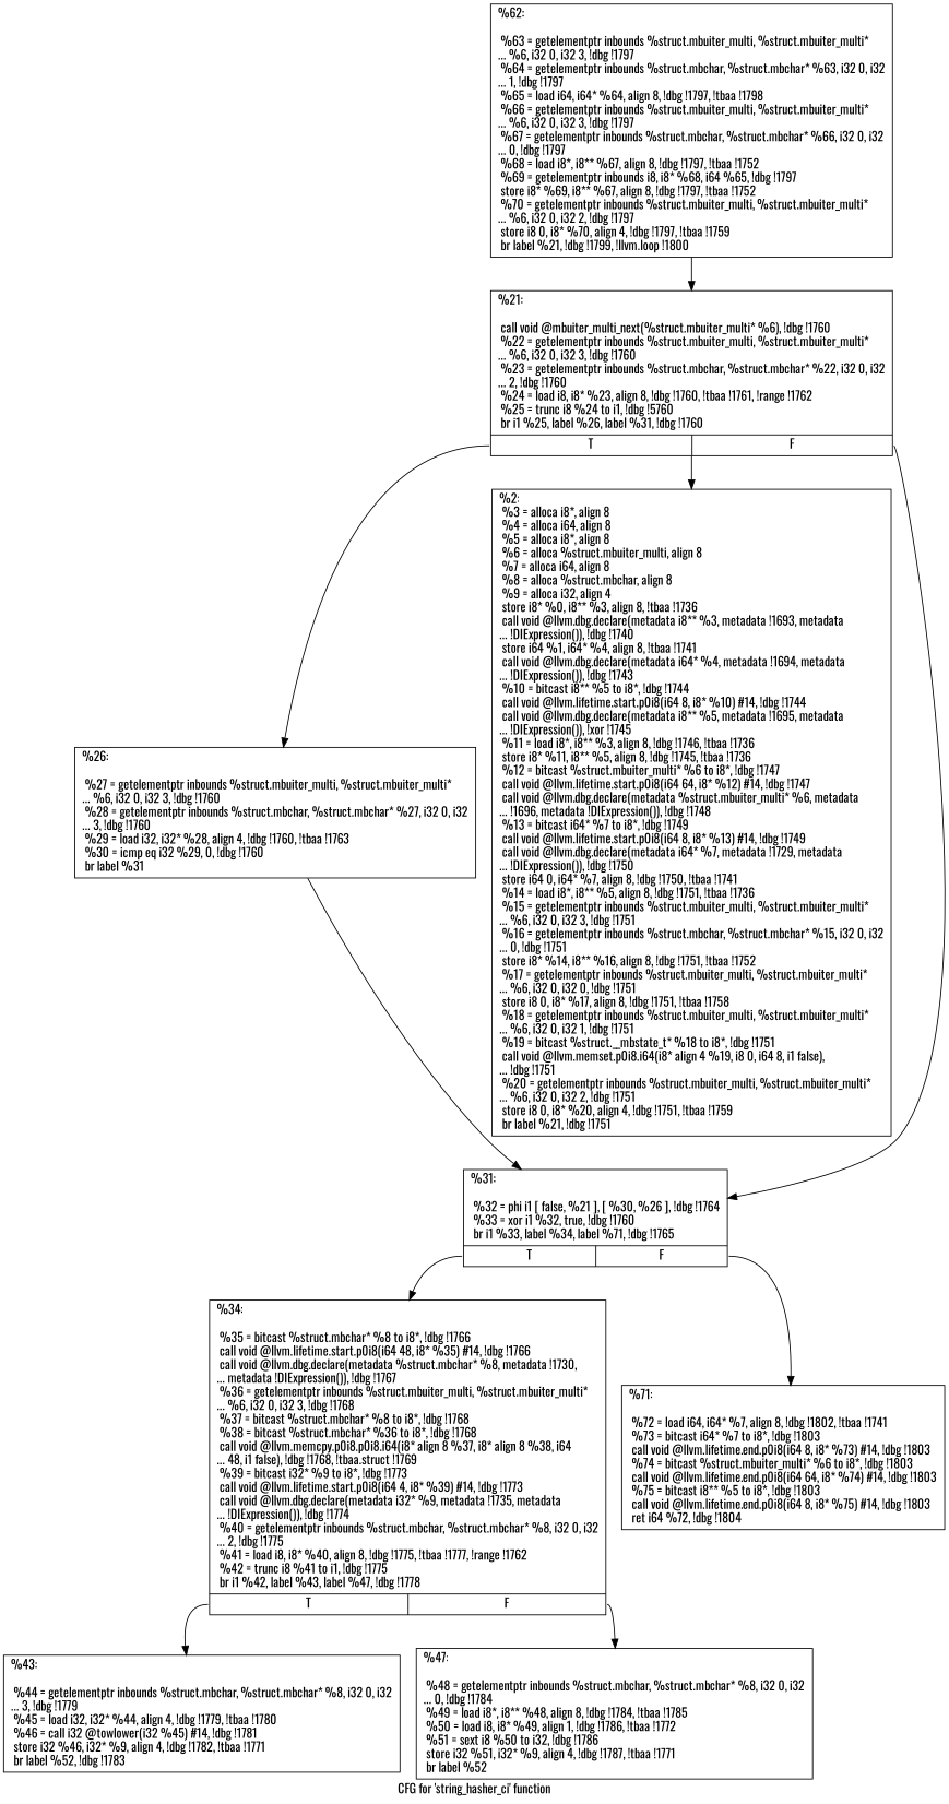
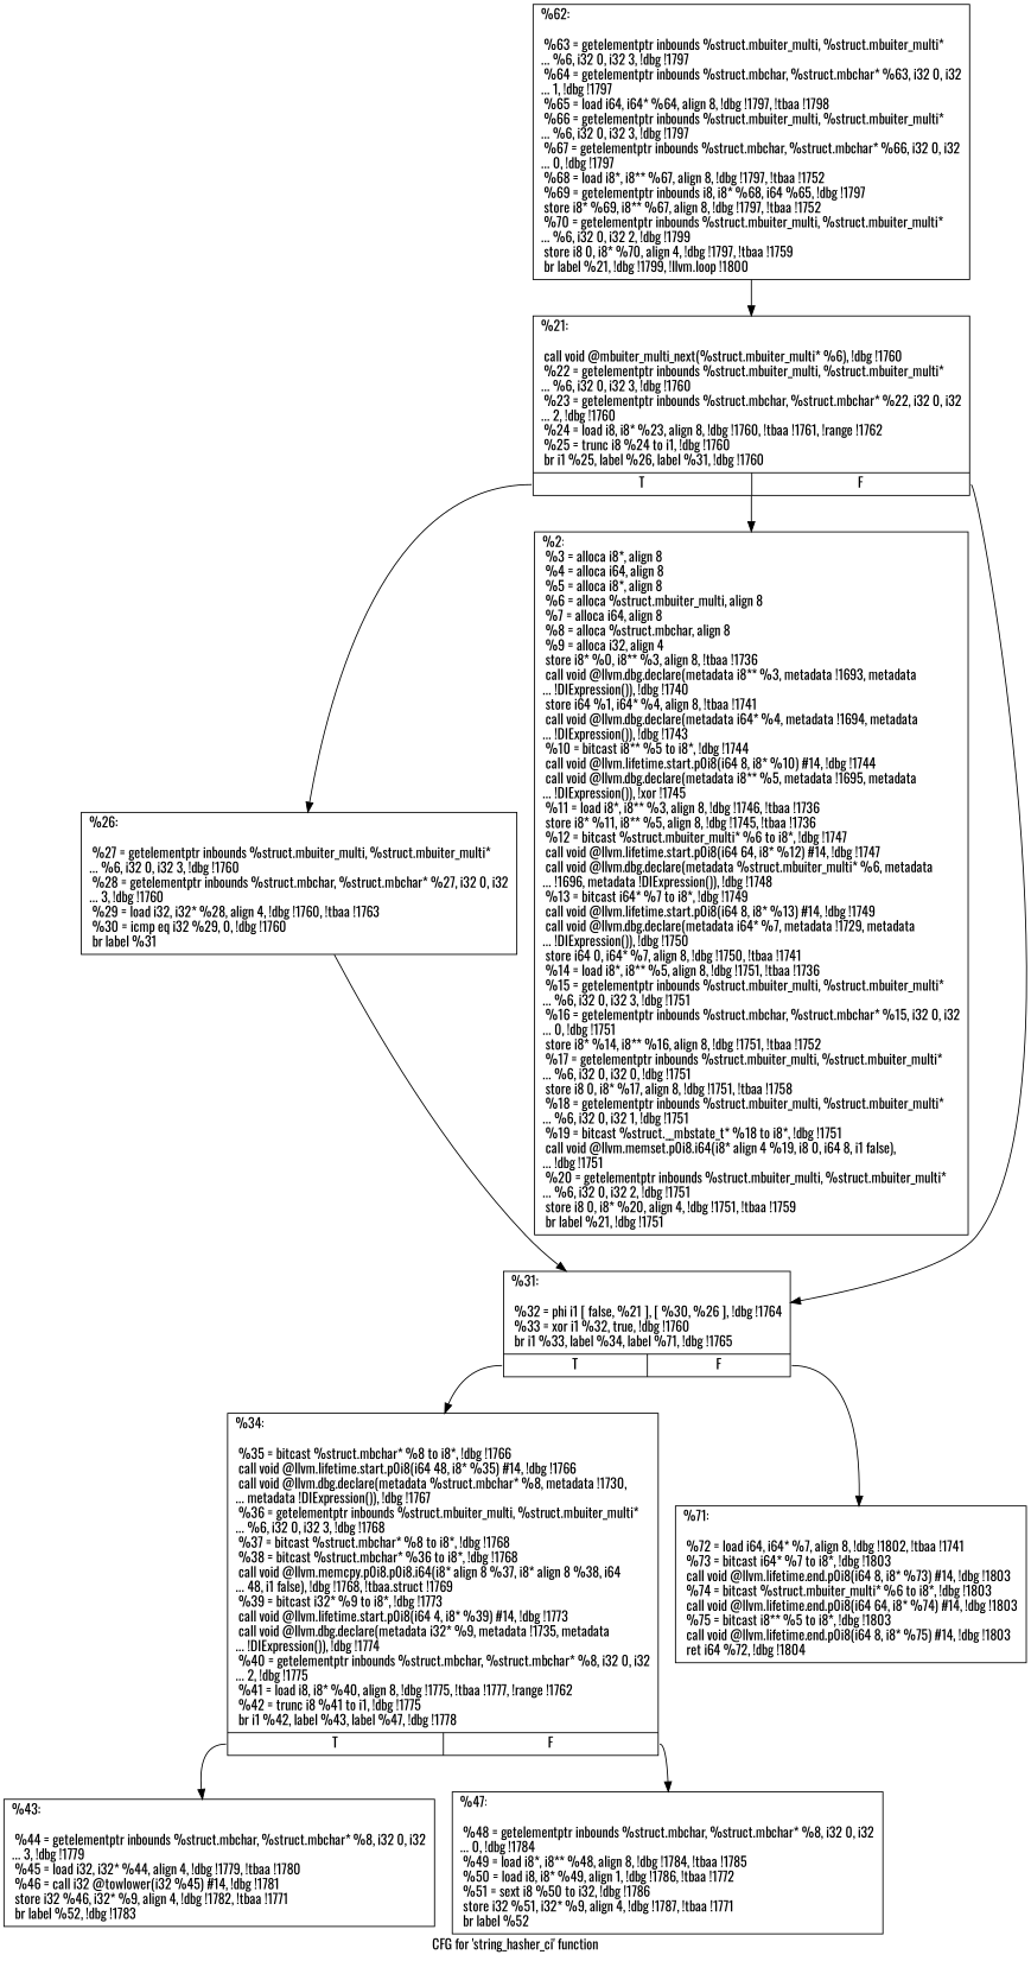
  digraph {
    fontname=Oswald
    label="CFG for 'string_hasher_ci' function"
    node [fontname=Oswald shape=record]
    edge [fontname=Oswald]
    n1 [label="{%2:\l  %3 = alloca i8*, align 8\l  %4 = alloca i64, align 8\l  %5 = alloca i8*, align 8\l  %6 = alloca %struct.mbuiter_multi, align 8\l  %7 = alloca i64, align 8\l  %8 = alloca %struct.mbchar, align 8\l  %9 = alloca i32, align 4\l  store i8* %0, i8** %3, align 8, !tbaa !1736\l  call void @llvm.dbg.declare(metadata i8** %3, metadata !1693, metadata\l... !DIExpression()), !dbg !1740\l  store i64 %1, i64* %4, align 8, !tbaa !1741\l  call void @llvm.dbg.declare(metadata i64* %4, metadata !1694, metadata\l... !DIExpression()), !dbg !1743\l  %10 = bitcast i8** %5 to i8*, !dbg !1744\l  call void @llvm.lifetime.start.p0i8(i64 8, i8* %10) #14, !dbg !1744\l  call void @llvm.dbg.declare(metadata i8** %5, metadata !1695, metadata\l... !DIExpression()), !xor !1745\l  %11 = load i8*, i8** %3, align 8, !dbg !1746, !tbaa !1736\l  store i8* %11, i8** %5, align 8, !dbg !1745, !tbaa !1736\l  %12 = bitcast %struct.mbuiter_multi* %6 to i8*, !dbg !1747\l  call void @llvm.lifetime.start.p0i8(i64 64, i8* %12) #14, !dbg !1747\l  call void @llvm.dbg.declare(metadata %struct.mbuiter_multi* %6, metadata\l... !1696, metadata !DIExpression()), !dbg !1748\l  %13 = bitcast i64* %7 to i8*, !dbg !1749\l  call void @llvm.lifetime.start.p0i8(i64 8, i8* %13) #14, !dbg !1749\l  call void @llvm.dbg.declare(metadata i64* %7, metadata !1729, metadata\l... !DIExpression()), !dbg !1750\l  store i64 0, i64* %7, align 8, !dbg !1750, !tbaa !1741\l  %14 = load i8*, i8** %5, align 8, !dbg !1751, !tbaa !1736\l  %15 = getelementptr inbounds %struct.mbuiter_multi, %struct.mbuiter_multi*\l... %6, i32 0, i32 3, !dbg !1751\l  %16 = getelementptr inbounds %struct.mbchar, %struct.mbchar* %15, i32 0, i32\l... 0, !dbg !1751\l  store i8* %14, i8** %16, align 8, !dbg !1751, !tbaa !1752\l  %17 = getelementptr inbounds %struct.mbuiter_multi, %struct.mbuiter_multi*\l... %6, i32 0, i32 0, !dbg !1751\l  store i8 0, i8* %17, align 8, !dbg !1751, !tbaa !1758\l  %18 = getelementptr inbounds %struct.mbuiter_multi, %struct.mbuiter_multi*\l... %6, i32 0, i32 1, !dbg !1751\l  %19 = bitcast %struct.__mbstate_t* %18 to i8*, !dbg !1751\l  call void @llvm.memset.p0i8.i64(i8* align 4 %19, i8 0, i64 8, i1 false),\l... !dbg !1751\l  %20 = getelementptr inbounds %struct.mbuiter_multi, %struct.mbuiter_multi*\l... %6, i32 0, i32 2, !dbg !1751\l  store i8 0, i8* %20, align 4, !dbg !1751, !tbaa !1759\l  br label %21, !dbg !1751\l}"]
-   n2 [label="{%21:\l\l  call void @mbuiter_multi_next(%struct.mbuiter_multi* %6), !dbg !1760\l  %22 = getelementptr inbounds %struct.mbuiter_multi, %struct.mbuiter_multi*\l... %6, i32 0, i32 3, !dbg !1760\l  %23 = getelementptr inbounds %struct.mbchar, %struct.mbchar* %22, i32 0, i32\l... 2, !dbg !1760\l  %24 = load i8, i8* %23, align 8, !dbg !1760, !tbaa !1761, !range !1762\l  %25 = trunc i8 %24 to i1, !dbg !5760\l  br i1 %25, label %26, label %31, !dbg !1760\l|{<s0>T|<s1>F}}"]
+   n2 [label="{%21:\l\l  call void @mbuiter_multi_next(%struct.mbuiter_multi* %6), !dbg !1760\l  %22 = getelementptr inbounds %struct.mbuiter_multi, %struct.mbuiter_multi*\l... %6, i32 0, i32 3, !dbg !1760\l  %23 = getelementptr inbounds %struct.mbchar, %struct.mbchar* %22, i32 0, i32\l... 2, !dbg !1760\l  %24 = load i8, i8* %23, align 8, !dbg !1760, !tbaa !1761, !range !1762\l  %25 = trunc i8 %24 to i1, !dbg !1760\l  br i1 %25, label %26, label %31, !dbg !1760\l|{<s0>T|<s1>F}}"]
    n3 [label="{%26:\l\l  %27 = getelementptr inbounds %struct.mbuiter_multi, %struct.mbuiter_multi*\l... %6, i32 0, i32 3, !dbg !1760\l  %28 = getelementptr inbounds %struct.mbchar, %struct.mbchar* %27, i32 0, i32\l... 3, !dbg !1760\l  %29 = load i32, i32* %28, align 4, !dbg !1760, !tbaa !1763\l  %30 = icmp eq i32 %29, 0, !dbg !1760\l  br label %31\l}"]
    n4 [label="{%31:\l\l  %32 = phi i1 [ false, %21 ], [ %30, %26 ], !dbg !1764\l  %33 = xor i1 %32, true, !dbg !1760\l  br i1 %33, label %34, label %71, !dbg !1765\l|{<s0>T|<s1>F}}"]
    n5 [label="{%34:\l\l  %35 = bitcast %struct.mbchar* %8 to i8*, !dbg !1766\l  call void @llvm.lifetime.start.p0i8(i64 48, i8* %35) #14, !dbg !1766\l  call void @llvm.dbg.declare(metadata %struct.mbchar* %8, metadata !1730,\l... metadata !DIExpression()), !dbg !1767\l  %36 = getelementptr inbounds %struct.mbuiter_multi, %struct.mbuiter_multi*\l... %6, i32 0, i32 3, !dbg !1768\l  %37 = bitcast %struct.mbchar* %8 to i8*, !dbg !1768\l  %38 = bitcast %struct.mbchar* %36 to i8*, !dbg !1768\l  call void @llvm.memcpy.p0i8.p0i8.i64(i8* align 8 %37, i8* align 8 %38, i64\l... 48, i1 false), !dbg !1768, !tbaa.struct !1769\l  %39 = bitcast i32* %9 to i8*, !dbg !1773\l  call void @llvm.lifetime.start.p0i8(i64 4, i8* %39) #14, !dbg !1773\l  call void @llvm.dbg.declare(metadata i32* %9, metadata !1735, metadata\l... !DIExpression()), !dbg !1774\l  %40 = getelementptr inbounds %struct.mbchar, %struct.mbchar* %8, i32 0, i32\l... 2, !dbg !1775\l  %41 = load i8, i8* %40, align 8, !dbg !1775, !tbaa !1777, !range !1762\l  %42 = trunc i8 %41 to i1, !dbg !1775\l  br i1 %42, label %43, label %47, !dbg !1778\l|{<s0>T|<s1>F}}"]
    n6 [label="{%71:\l\l  %72 = load i64, i64* %7, align 8, !dbg !1802, !tbaa !1741\l  %73 = bitcast i64* %7 to i8*, !dbg !1803\l  call void @llvm.lifetime.end.p0i8(i64 8, i8* %73) #14, !dbg !1803\l  %74 = bitcast %struct.mbuiter_multi* %6 to i8*, !dbg !1803\l  call void @llvm.lifetime.end.p0i8(i64 64, i8* %74) #14, !dbg !1803\l  %75 = bitcast i8** %5 to i8*, !dbg !1803\l  call void @llvm.lifetime.end.p0i8(i64 8, i8* %75) #14, !dbg !1803\l  ret i64 %72, !dbg !1804\l}"]
    n7 [label="{%43:\l\l  %44 = getelementptr inbounds %struct.mbchar, %struct.mbchar* %8, i32 0, i32\l... 3, !dbg !1779\l  %45 = load i32, i32* %44, align 4, !dbg !1779, !tbaa !1780\l  %46 = call i32 @towlower(i32 %45) #14, !dbg !1781\l  store i32 %46, i32* %9, align 4, !dbg !1782, !tbaa !1771\l  br label %52, !dbg !1783\l}"]
    n8 [label="{%47:\l\l  %48 = getelementptr inbounds %struct.mbchar, %struct.mbchar* %8, i32 0, i32\l... 0, !dbg !1784\l  %49 = load i8*, i8** %48, align 8, !dbg !1784, !tbaa !1785\l  %50 = load i8, i8* %49, align 1, !dbg !1786, !tbaa !1772\l  %51 = sext i8 %50 to i32, !dbg !1786\l  store i32 %51, i32* %9, align 4, !dbg !1787, !tbaa !1771\l  br label %52\l}"]
-   n9 [label="{%62:\l\l  %63 = getelementptr inbounds %struct.mbuiter_multi, %struct.mbuiter_multi*\l... %6, i32 0, i32 3, !dbg !1797\l  %64 = getelementptr inbounds %struct.mbchar, %struct.mbchar* %63, i32 0, i32\l... 1, !dbg !1797\l  %65 = load i64, i64* %64, align 8, !dbg !1797, !tbaa !1798\l  %66 = getelementptr inbounds %struct.mbuiter_multi, %struct.mbuiter_multi*\l... %6, i32 0, i32 3, !dbg !1797\l  %67 = getelementptr inbounds %struct.mbchar, %struct.mbchar* %66, i32 0, i32\l... 0, !dbg !1797\l  %68 = load i8*, i8** %67, align 8, !dbg !1797, !tbaa !1752\l  %69 = getelementptr inbounds i8, i8* %68, i64 %65, !dbg !1797\l  store i8* %69, i8** %67, align 8, !dbg !1797, !tbaa !1752\l  %70 = getelementptr inbounds %struct.mbuiter_multi, %struct.mbuiter_multi*\l... %6, i32 0, i32 2, !dbg !1797\l  store i8 0, i8* %70, align 4, !dbg !1797, !tbaa !1759\l  br label %21, !dbg !1799, !llvm.loop !1800\l}"]
+   n9 [label="{%62:\l\l  %63 = getelementptr inbounds %struct.mbuiter_multi, %struct.mbuiter_multi*\l... %6, i32 0, i32 3, !dbg !1797\l  %64 = getelementptr inbounds %struct.mbchar, %struct.mbchar* %63, i32 0, i32\l... 1, !dbg !1797\l  %65 = load i64, i64* %64, align 8, !dbg !1797, !tbaa !1798\l  %66 = getelementptr inbounds %struct.mbuiter_multi, %struct.mbuiter_multi*\l... %6, i32 0, i32 3, !dbg !1797\l  %67 = getelementptr inbounds %struct.mbchar, %struct.mbchar* %66, i32 0, i32\l... 0, !dbg !1797\l  %68 = load i8*, i8** %67, align 8, !dbg !1797, !tbaa !1752\l  %69 = getelementptr inbounds i8, i8* %68, i64 %65, !dbg !1797\l  store i8* %69, i8** %67, align 8, !dbg !1797, !tbaa !1752\l  %70 = getelementptr inbounds %struct.mbuiter_multi, %struct.mbuiter_multi*\l... %6, i32 0, i32 2, !dbg !1799\l  store i8 0, i8* %70, align 4, !dbg !1797, !tbaa !1759\l  br label %21, !dbg !1799, !llvm.loop !1800\l}"]
    n2 -> n1
    n2 -> n3 [tailport=s0]
    n2 -> n4 [tailport=s1]
    n3 -> n4
    n4 -> n5 [tailport=s0]
    n4 -> n6 [tailport=s1]
    n5 -> n7 [tailport=s0]
    n5 -> n8 [tailport=s1]
    n9 -> n2
  }
